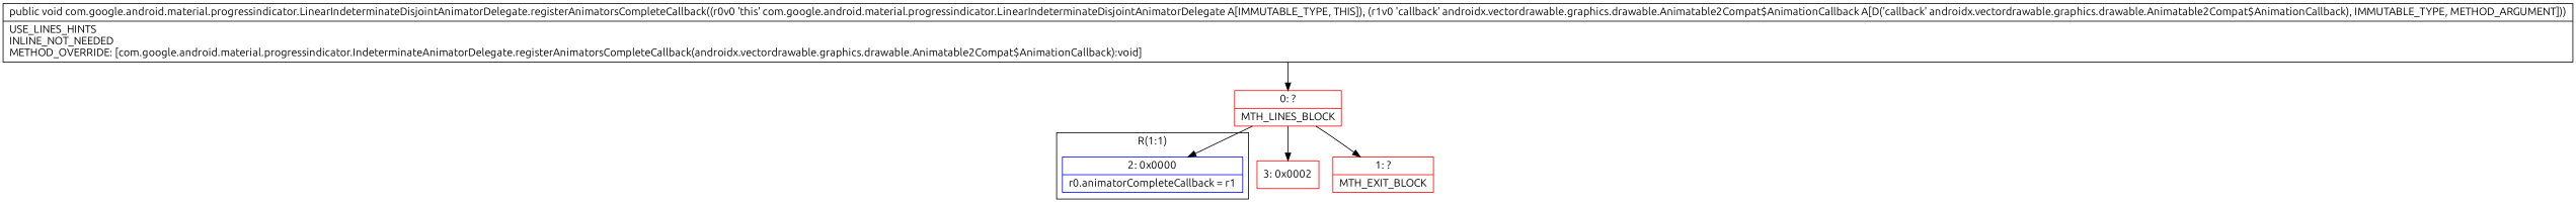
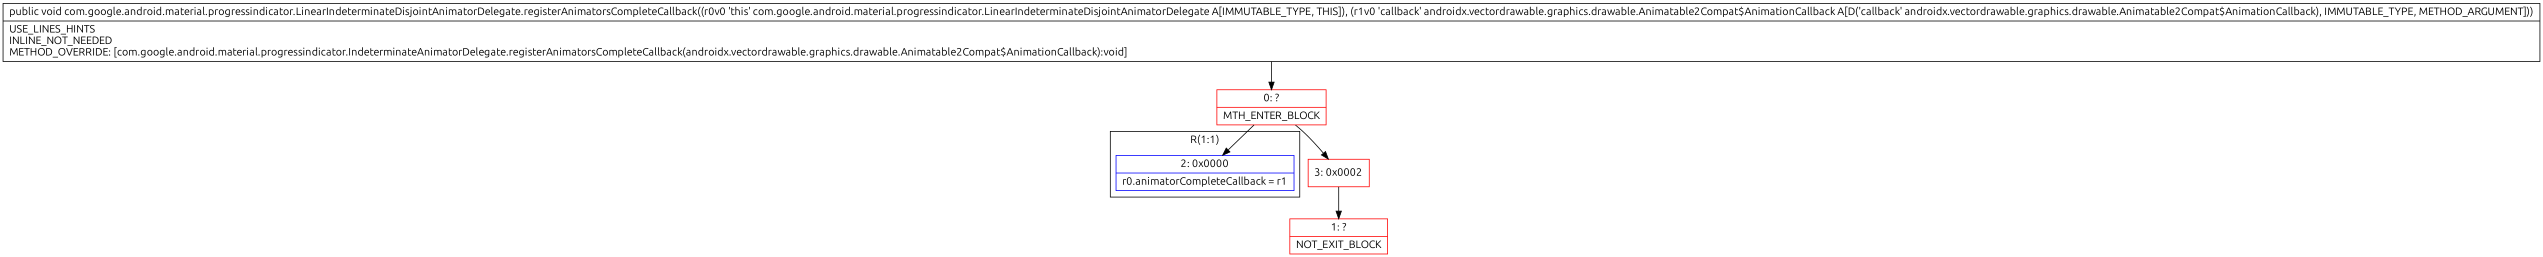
  digraph {
    fontname=Ubuntu
    node [color=red fontname=Ubuntu shape=record]
    edge [fontname=Ubuntu]
    n1 [color=blue label="{2\:\ 0x0000|r0.animatorCompleteCallback = r1\l}"]
    n2 [label="{3\:\ 0x0002}"]
-   n3 [label="{1\:\ ?|MTH_EXIT_BLOCK\l}"]
-   n4 [label="{0\:\ ?|MTH_LINES_BLOCK\l}"]
+   n3 [label="{1\:\ ?|NOT_EXIT_BLOCK\l}"]
+   n4 [label="{0\:\ ?|MTH_ENTER_BLOCK\l}"]
    n5 [label="{public void com.google.android.material.progressindicator.LinearIndeterminateDisjointAnimatorDelegate.registerAnimatorsCompleteCallback((r0v0 'this' com.google.android.material.progressindicator.LinearIndeterminateDisjointAnimatorDelegate A[IMMUTABLE_TYPE, THIS]), (r1v0 'callback' androidx.vectordrawable.graphics.drawable.Animatable2Compat$AnimationCallback A[D('callback' androidx.vectordrawable.graphics.drawable.Animatable2Compat$AnimationCallback), IMMUTABLE_TYPE, METHOD_ARGUMENT]))  | USE_LINES_HINTS\lINLINE_NOT_NEEDED\lMETHOD_OVERRIDE: [com.google.android.material.progressindicator.IndeterminateAnimatorDelegate.registerAnimatorsCompleteCallback(androidx.vectordrawable.graphics.drawable.Animatable2Compat$AnimationCallback):void]\l}" color=""]
    subgraph cluster_1 {
      label="R(1:1)"
      n1
    }
-   n4 -> n3
+   n2 -> n3
    n4 -> n1
    n4 -> n2
    n5 -> n4
  }
